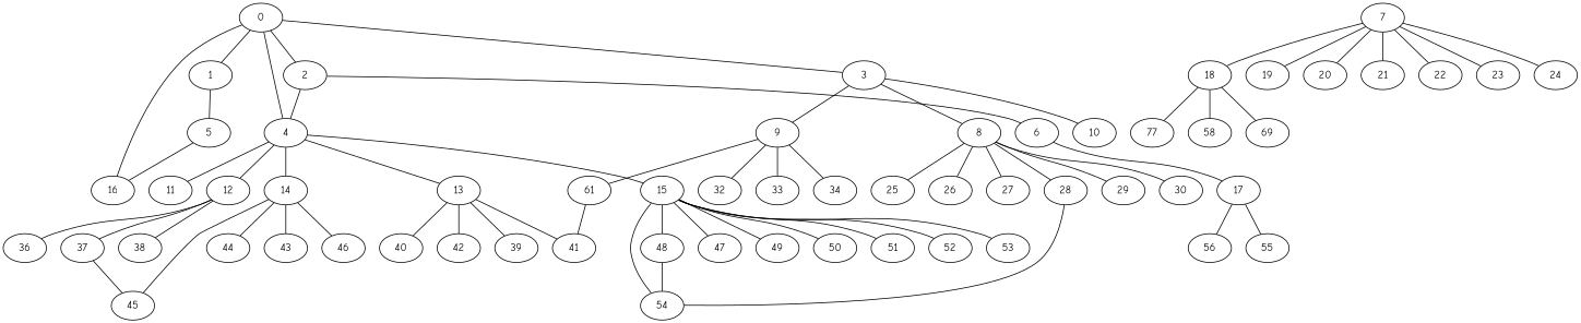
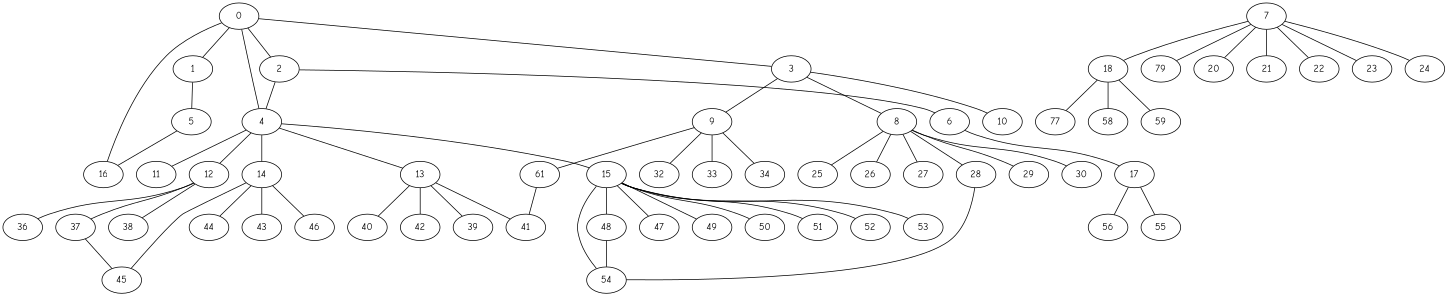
  graph {
    fontname="Comic Neue"
    node [fontname="Comic Neue"]
    edge [fontname="Comic Neue"]
    0
    1
    2
    3
    4
    16
    5
    6
    8
    10
    9
    11
    12
    13
    14
    15
    17
    25
    26
    27
    28
    29
    30
    32
    33
    34
    n27 [label=61]
    7
    18
-   19
+   19 [label=79]
    20
    21
    22
    23
    24
    36
    37
    38
    40
    41
    42
    39
    44
    43
    45
    46
    47
    48
    49
    50
    51
    52
    53
    54
    56
    55
    n57 [label=77]
    58
-   59 [label=69]
+   59
    0 -- 1
    0 -- 2
    0 -- 3
    0 -- 4
    0 -- 16
    1 -- 5
    2 -- 4
    2 -- 6
    3 -- 8
    3 -- 10
    3 -- 9
    4 -- 11
    4 -- 12
    4 -- 13
    4 -- 14
    4 -- 15
    5 -- 16
    6 -- 17
    8 -- 25
    8 -- 26
    8 -- 27
    8 -- 28
    8 -- 29
    8 -- 30
    9 -- 32
    9 -- 33
    9 -- 34
    9 -- n27
    12 -- 36
    12 -- 37
    12 -- 38
    13 -- 40
    13 -- 41
    13 -- 42
    13 -- 39
    14 -- 44
    14 -- 43
    14 -- 45
    14 -- 46
    15 -- 47
    15 -- 48
    15 -- 49
    15 -- 50
    15 -- 51
    15 -- 52
    15 -- 53
    15 -- 54
    17 -- 56
    17 -- 55
    28 -- 54
    n27 -- 41
    7 -- 18
    7 -- 19
    7 -- 20
    7 -- 21
    7 -- 22
    7 -- 23
    7 -- 24
    18 -- n57
    18 -- 58
    18 -- 59
    37 -- 45
    48 -- 54
  }
